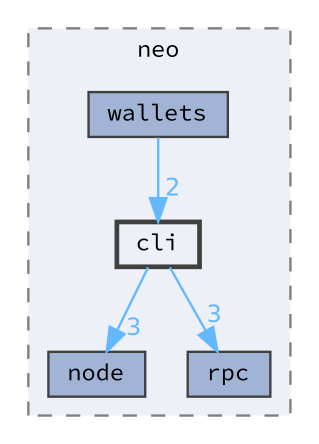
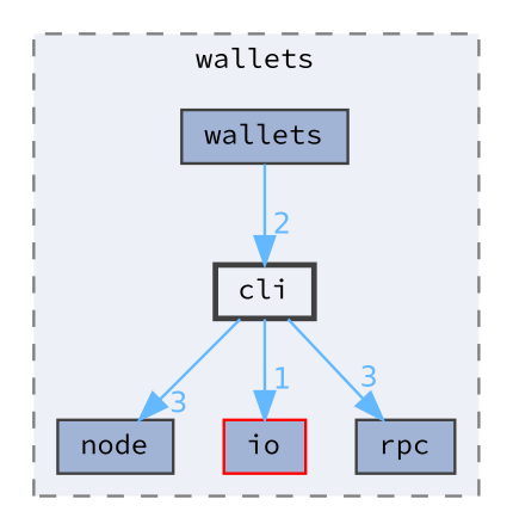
  digraph {
    compound=true
    fontname="Source Code Pro"
    node [color=grey25 fillcolor="#a2b4d6" fontname="Source Code Pro" fontsize=10 shape=box style=filled]
    edge [color=steelblue1 fontcolor=steelblue1 fontname="Source Code Pro" fontsize=10 headlabel=3 labeldistance=1.5 labelfontname=Helvetica labelfontsize=10]
    n1 [height=0.2 label="node" width=0.4]
    n2 [height=0.2 label=wallets width=0.4]
+   n3 [color=red height=0.2 label=io width=0.4]
    n4 [height=0.2 label=rpc width=0.4]
    n5 [fillcolor="#edf0f7" height=0.2 label=cli style="filled,bold" width=0.4]
    subgraph cluster_1 {
      bgcolor="#edf0f7"
      fontsize=10
-     label=neo
+     label=wallets
      pencolor=grey50
      style="filled,dashed"
      n1
      n2
+     n3
      n4
      n5
    }
    n2 -> n5 [headlabel=2]
    n5 -> n1
+   n5 -> n3 [headlabel=1]
    n5 -> n4
  }
